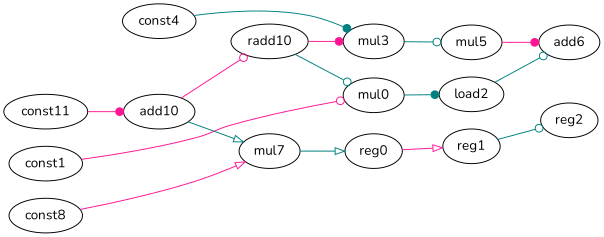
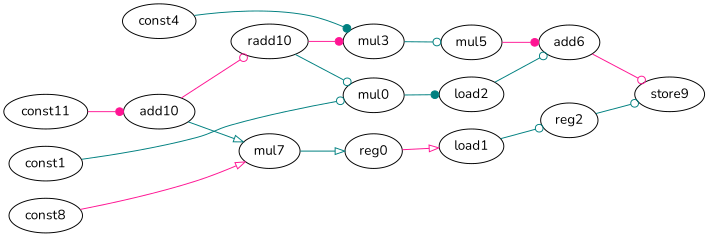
  digraph {
    fontname=Nunito
    rankdir=LR
    node [fontname=Nunito]
    edge [arrowhead=odot color=teal fontname=Nunito weight=0]
    mul0
    load2
    add6
+   store9
    const1
    n6 [label=mul5]
    mul3
    const4
    mul7
    reg0
-   reg1
+   reg1 [label=load1]
    reg2
    const8
    add10
    radd10
    const11
    mul0 -> load2 [arrowhead=dot]
    load2 -> add6
-   const1 -> mul0 [color=deeppink]
+   add6 -> store9 [color=deeppink]
+   const1 -> mul0
    n6 -> add6 [arrowhead=dot color=deeppink weight=2]
    mul3 -> n6
    const4 -> mul3 [arrowhead=dot]
    mul7 -> reg0 [arrowhead=onormal]
    reg0 -> reg1 [arrowhead=onormal color=deeppink]
    reg1 -> reg2
+   reg2 -> store9
    const8 -> mul7 [arrowhead=onormal color=deeppink]
    add10 -> mul7 [arrowhead=onormal]
    add10 -> radd10 [color=deeppink]
    radd10 -> mul0
    radd10 -> mul3 [arrowhead=dot color=deeppink weight=2]
    const11 -> add10 [arrowhead=dot color=deeppink weight=1]
  }
